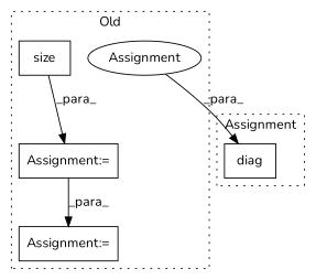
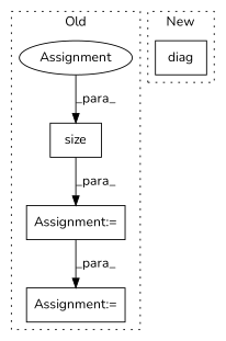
  digraph {
    fontname=Nunito
    node [a=32 fontname=Nunito l=1 shape=box]
    edge [fontname=Nunito]
    n1 [l="5,1" label=size s="1292,1298"]
    n2 [a=34 label=Assignment s=1297 shape=ellipse]
    n3 [a=7 l=37 label="Assignment:=" s=1272]
    n4 [a=7 label="Assignment:=" s=1163]
    n5 [l=6 label=diag s=1161]
    subgraph cluster_1 {
      label=Old
      style=dotted
      n1
      n2
      n3
      n4
    }
    subgraph cluster_2 {
-     label=Assignment
+     label=New
      style=dotted
      n5
    }
    n1 -> n3 [label=_para_]
-   n2 -> n5 [label=_para_]
+   n2 -> n1 [label=_para_]
    n3 -> n4 [label=_para_]
  }
